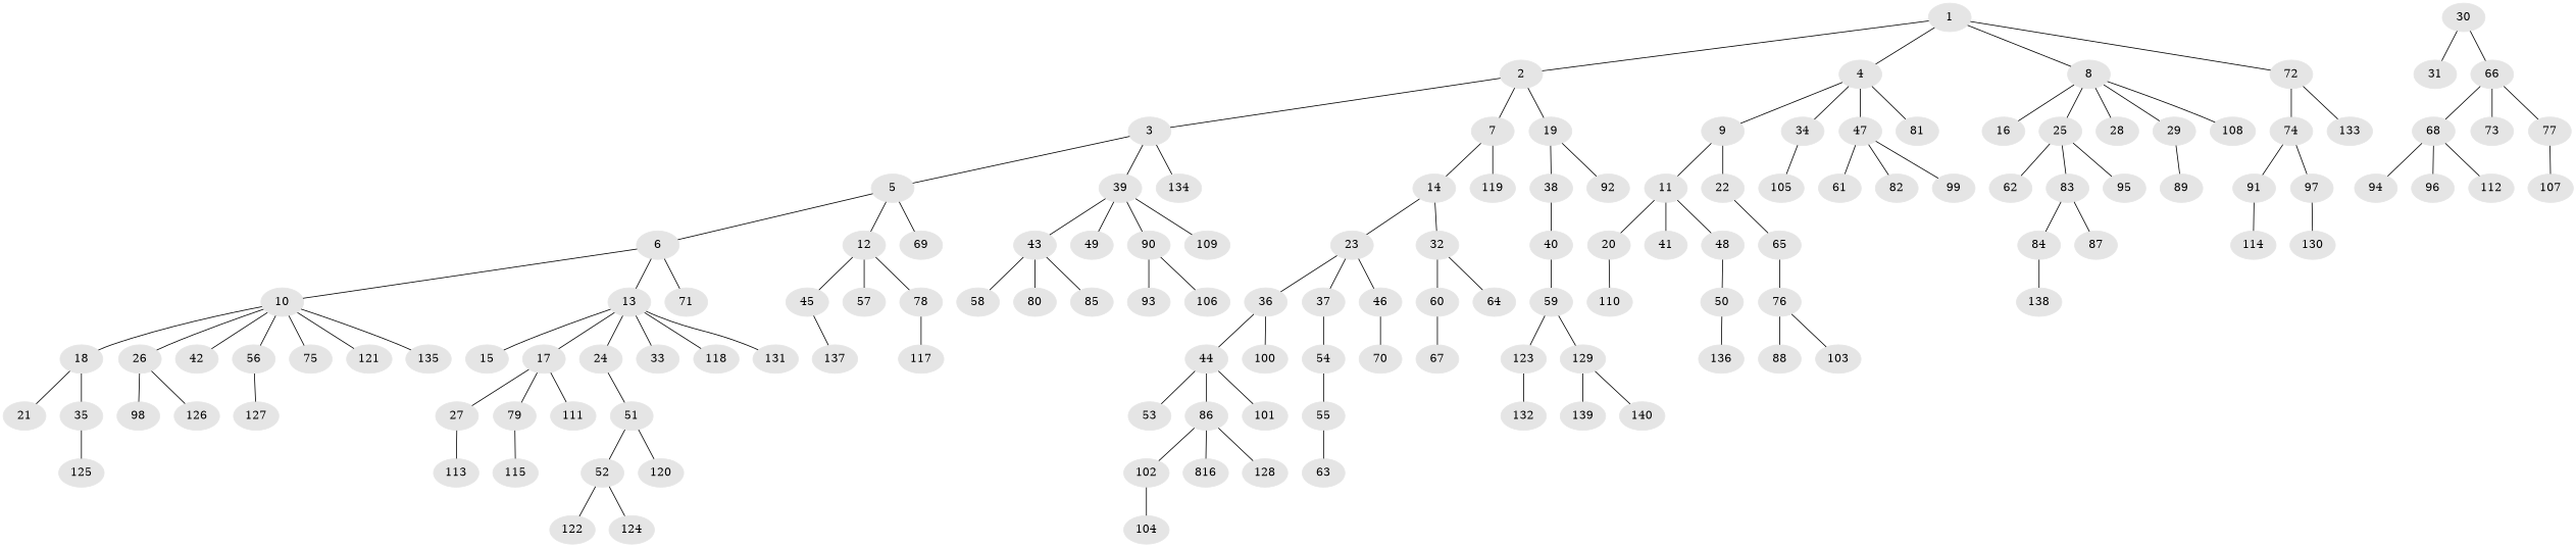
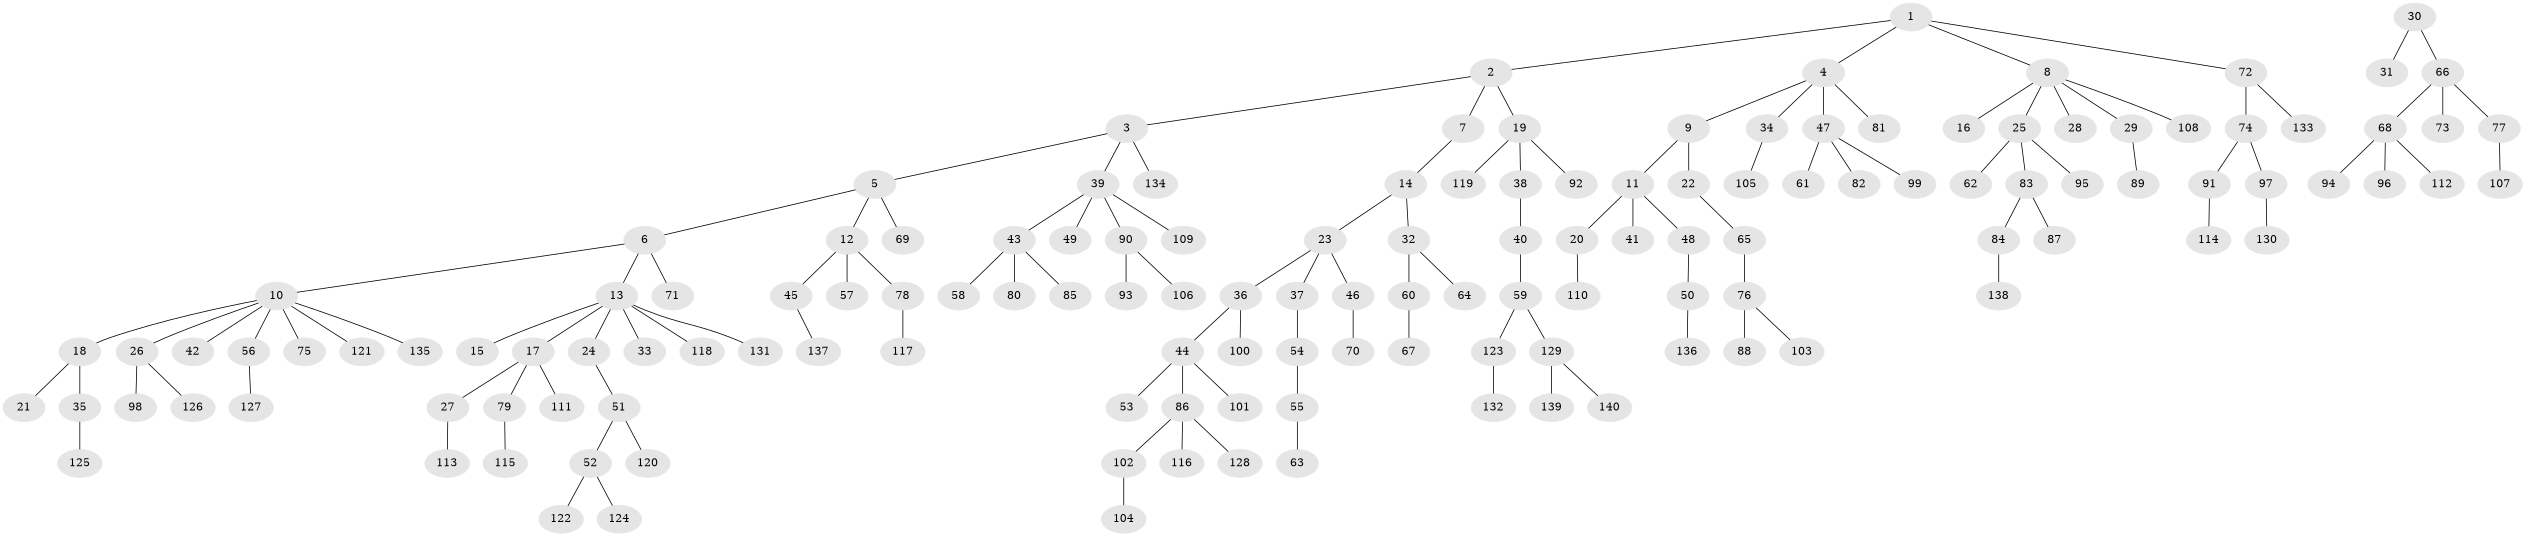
  graph {
    node [color=gray90 style=filled]
    1
    2
    4
    8
    72
    3
    7
    19
    9
    34
    47
    81
    16
    25
    28
    29
    108
    74
    133
    5
    39
    134
    14
    119
    38
    92
    6
    12
    69
    43
    49
    90
    109
    11
    22
    105
    61
    82
    99
    10
    13
    71
    45
    57
    78
    18
    26
    42
    56
    75
    121
    135
    15
    17
    24
    33
    118
    131
    23
    32
    62
    83
    95
    89
    20
    41
    48
    65
    21
    35
    98
    126
    127
    110
    50
    137
    117
    27
    79
    111
    51
    36
    37
    46
    60
    64
    113
    115
    125
    40
    76
    44
    100
    54
    70
    52
    120
    84
    87
    30
    31
    66
    68
    73
    77
    67
    53
    86
    101
    55
    59
    58
    80
    85
    93
    106
    123
    129
    102
-   116 [label=816]
+   116
    128
    136
    122
    124
    63
    132
    139
    140
    88
    103
    94
    96
    112
    107
    91
    97
    114
    130
    138
    104
    1 -- 2
    1 -- 4
    1 -- 8
    1 -- 72
    2 -- 3
    2 -- 7
    2 -- 19
    4 -- 9
    4 -- 34
    4 -- 47
    4 -- 81
    8 -- 16
    8 -- 25
    8 -- 28
    8 -- 29
    8 -- 108
    72 -- 74
    72 -- 133
    3 -- 5
    3 -- 39
    3 -- 134
    7 -- 14
-   7 -- 119
+   19 -- 119
    19 -- 38
    19 -- 92
    9 -- 11
    9 -- 22
    34 -- 105
    47 -- 61
    47 -- 82
    47 -- 99
    25 -- 62
    25 -- 83
    25 -- 95
    29 -- 89
    74 -- 91
    74 -- 97
    5 -- 6
    5 -- 12
    5 -- 69
    39 -- 43
    39 -- 49
    39 -- 90
    39 -- 109
    14 -- 23
    14 -- 32
    38 -- 40
    6 -- 10
    6 -- 13
    6 -- 71
    12 -- 45
    12 -- 57
    12 -- 78
    43 -- 58
    43 -- 80
    43 -- 85
    90 -- 93
    90 -- 106
    11 -- 20
    11 -- 41
    11 -- 48
    22 -- 65
    10 -- 18
    10 -- 26
    10 -- 42
    10 -- 56
    10 -- 75
    10 -- 121
    10 -- 135
    13 -- 15
    13 -- 17
    13 -- 24
    13 -- 33
    13 -- 118
    13 -- 131
    45 -- 137
    78 -- 117
    18 -- 21
    18 -- 35
    26 -- 98
    26 -- 126
    56 -- 127
    17 -- 27
    17 -- 79
    17 -- 111
    24 -- 51
    23 -- 36
    23 -- 37
    23 -- 46
    32 -- 60
    32 -- 64
    83 -- 84
    83 -- 87
    20 -- 110
    48 -- 50
    65 -- 76
    35 -- 125
    50 -- 136
    27 -- 113
    79 -- 115
    51 -- 52
    51 -- 120
    36 -- 44
    36 -- 100
    37 -- 54
    46 -- 70
    60 -- 67
    40 -- 59
    76 -- 88
    76 -- 103
    44 -- 53
    44 -- 86
    44 -- 101
    54 -- 55
    52 -- 122
    52 -- 124
    84 -- 138
    30 -- 31
    30 -- 66
    66 -- 68
    66 -- 73
    66 -- 77
    68 -- 94
    68 -- 96
    68 -- 112
    77 -- 107
    86 -- 102
    86 -- 116
    86 -- 128
    55 -- 63
    59 -- 123
    59 -- 129
    123 -- 132
    129 -- 139
    129 -- 140
    102 -- 104
    91 -- 114
    97 -- 130
  }
